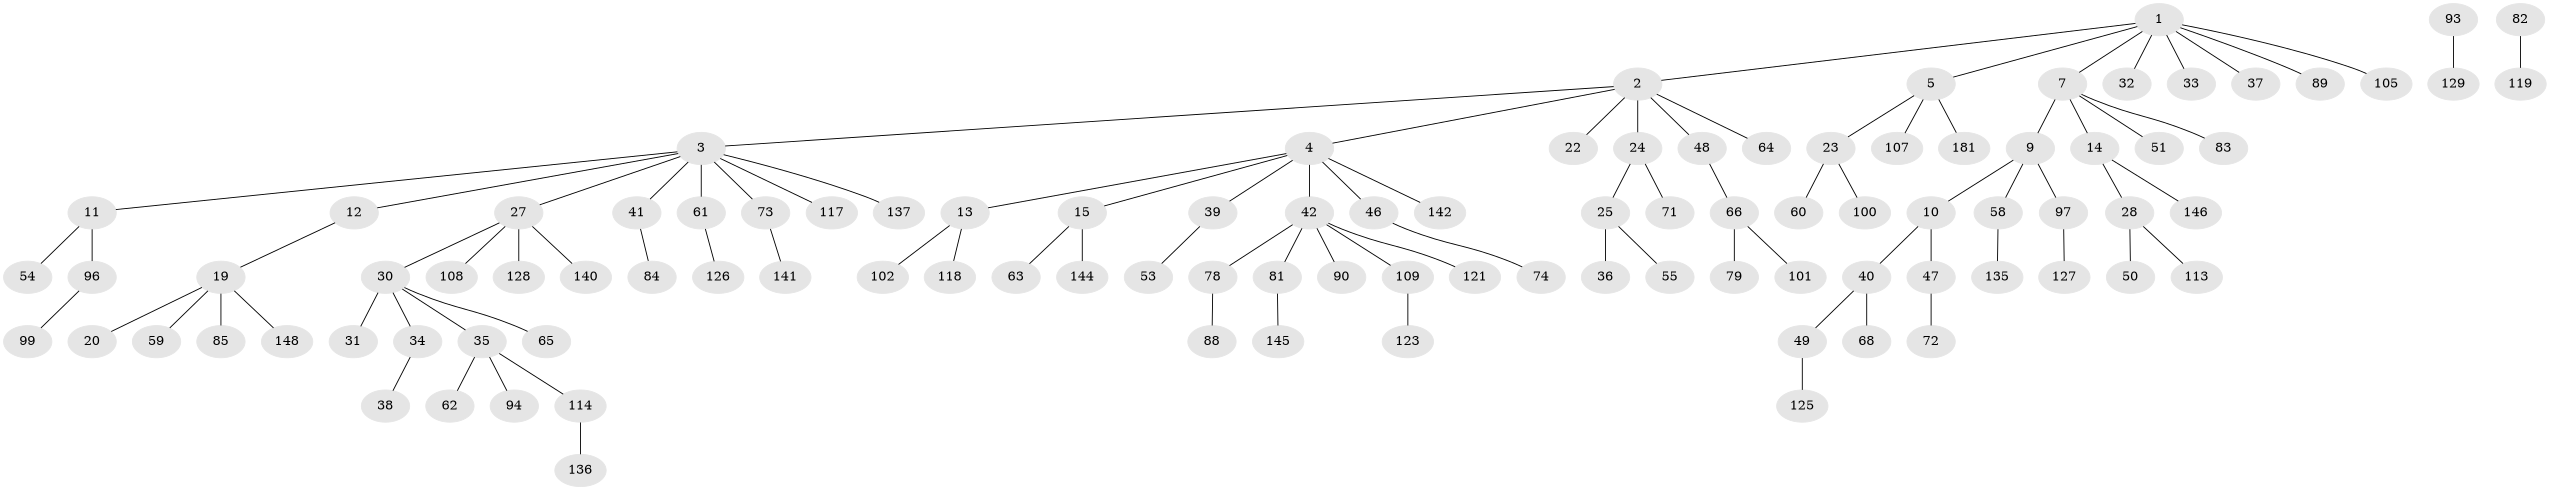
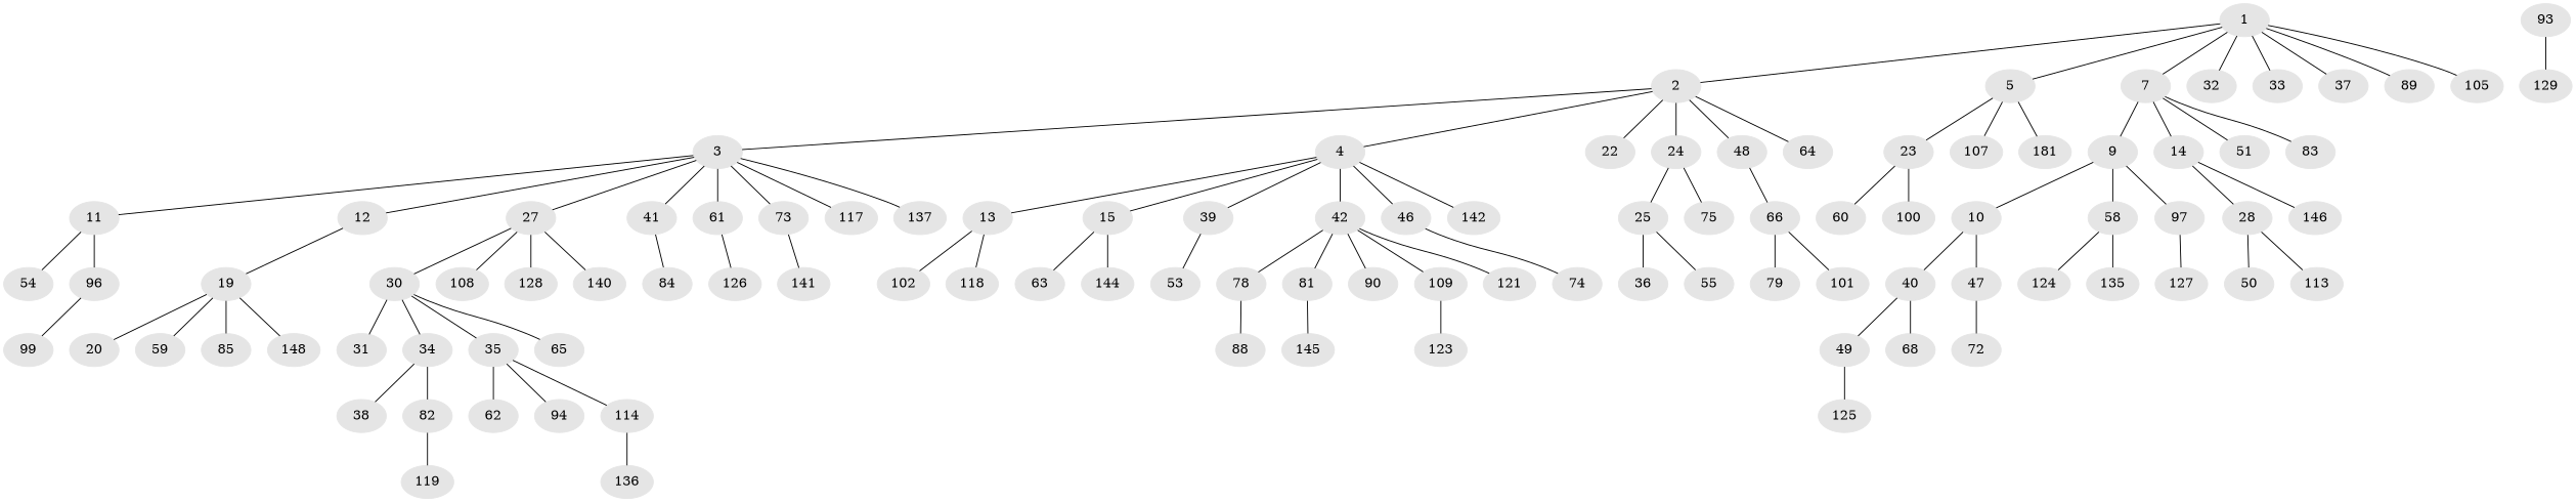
  graph {
    node [color=gray90 style=filled]
    1 [super="+28"]
    2 [super="+6"]
    5 [super="+17"]
    7 [super="+43"]
    32
    33
    37
    89
    105 [super="+139"]
    3 [super="+18"]
    4 [super="+8"]
    22
    24 [super="+91"]
    48
    64 [super="+76"]
    23 [super="+70"]
    107 [super="+147"]
    n18 [label=181 super="+143"]
    9
    14 [super="+111"]
    51
    83
    11 [super="+21"]
    12 [super="+57"]
    27 [super="+95"]
    41
    61
    73
    117
    137
    13 [super="+67"]
    15 [super="+16"]
    39
    42 [super="+92"]
    46
    142
    25 [super="+26"]
-   75 [label=71]
+   75
    66 [super="+130"]
    54
    96 [super="+106"]
    19 [super="+56"]
    30 [super="+44"]
    108
    128
    140
    84 [super="+98"]
    126
    141
    102
    118
    63
    144
    53 [super="+115"]
    78 [super="+133"]
    81
    90
    109
    121
    74 [super="+112"]
    60
    100
    10
    58 [super="+104"]
    97 [super="+132"]
    n66 [label=28 super="+45"]
    146
    40 [super="+120"]
    47
+   124
    135
    127
    49 [super="+71"]
    68 [super="+134"]
    72 [super="+77"]
    99
    20 [super="+110"]
    59
    85
    148
    50 [super="+86"]
    113
    93 [super="+103"]
    129
    36 [super="+87"]
    55 [super="+116"]
    31
    34 [super="+69"]
    35 [super="+52"]
    65
    38 [super="+80"]
    82
    62
    94
    114 [super="+122"]
    119 [super="+138"]
    136
    125
    88
    145
    123
    79
    101
    1 -- 2
    1 -- 5
    1 -- 7
    1 -- 32
    1 -- 33
    1 -- 37
    1 -- 89
    1 -- 105
    2 -- 3
    2 -- 4
    2 -- 22
    2 -- 24
    2 -- 48
    2 -- 64
    5 -- 23
    5 -- 107
    5 -- n18
    7 -- 9
    7 -- 14
    7 -- 51
    7 -- 83
    3 -- 11
    3 -- 12
    3 -- 27
    3 -- 41
    3 -- 61
    3 -- 73
    3 -- 117
    3 -- 137
    4 -- 13
    4 -- 15
    4 -- 39
    4 -- 42
    4 -- 46
    4 -- 142
    24 -- 25
    24 -- 75
    48 -- 66
    23 -- 60
    23 -- 100
    9 -- 10
    9 -- 58
    9 -- 97
    14 -- n66
    14 -- 146
    11 -- 54
    11 -- 96
    12 -- 19
    27 -- 30
    27 -- 108
    27 -- 128
    27 -- 140
    41 -- 84
    61 -- 126
    73 -- 141
    13 -- 102
    13 -- 118
    15 -- 63
    15 -- 144
    39 -- 53
    42 -- 78
    42 -- 81
    42 -- 90
    42 -- 109
    42 -- 121
    46 -- 74
    25 -- 36
    25 -- 55
    66 -- 79
    66 -- 101
    96 -- 99
    19 -- 20
    19 -- 59
    19 -- 85
    19 -- 148
    30 -- 31
    30 -- 34
    30 -- 35
    30 -- 65
    78 -- 88
    81 -- 145
    109 -- 123
    10 -- 40
    10 -- 47
+   58 -- 124
    58 -- 135
    97 -- 127
    n66 -- 50
    n66 -- 113
    40 -- 49
    40 -- 68
    47 -- 72
    49 -- 125
    93 -- 129
    34 -- 38
+   34 -- 82
    35 -- 62
    35 -- 94
    35 -- 114
    82 -- 119
    114 -- 136
  }
